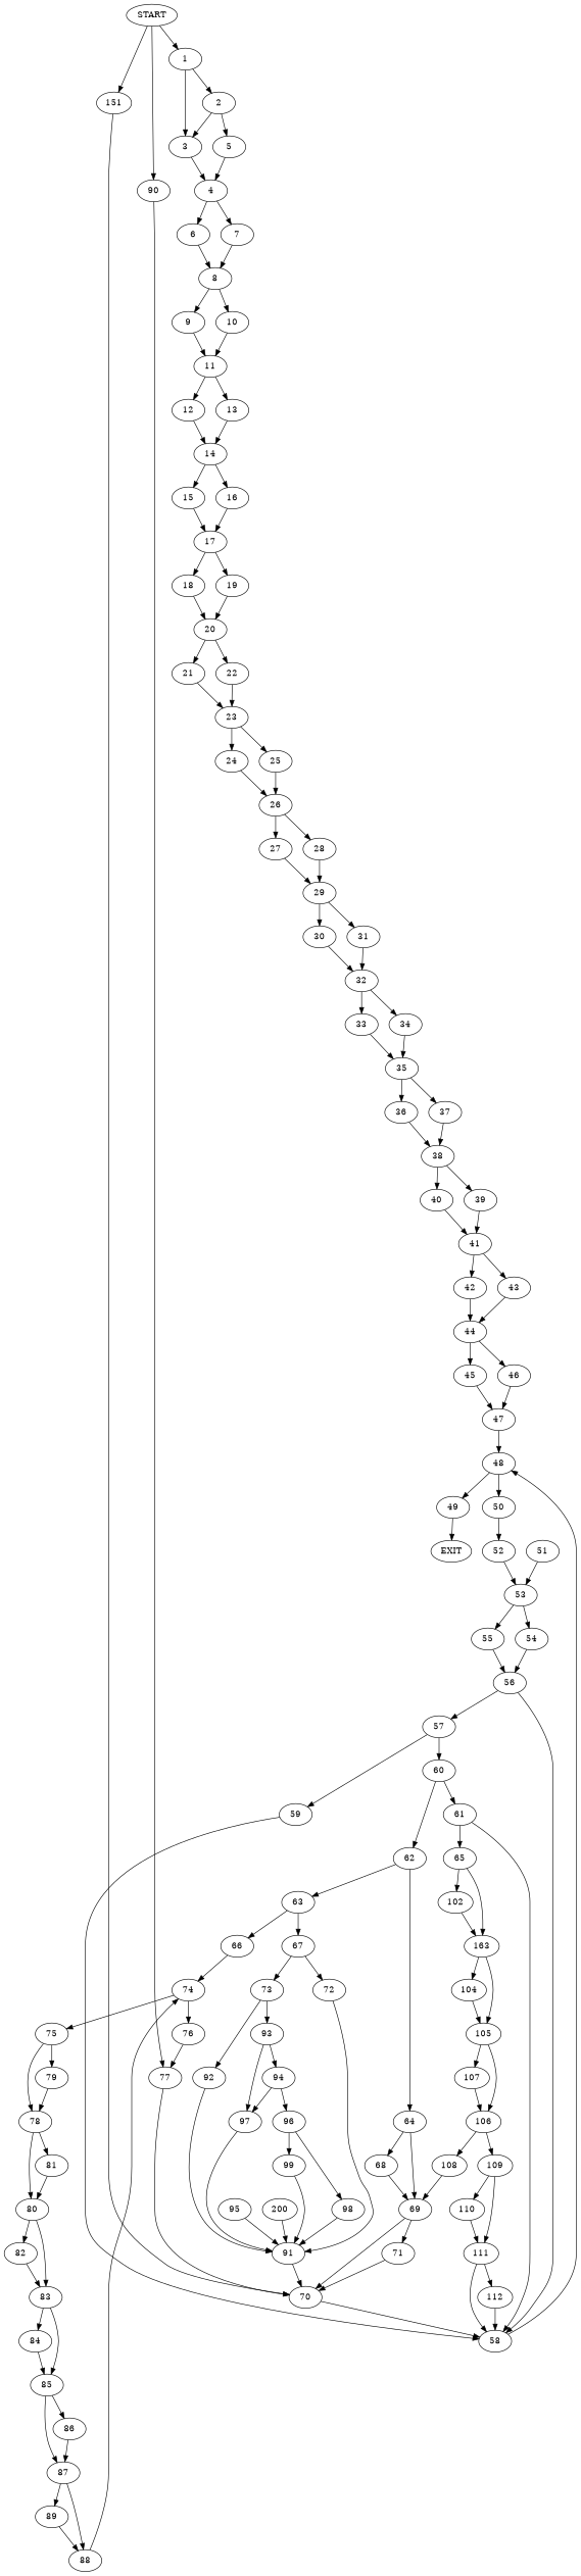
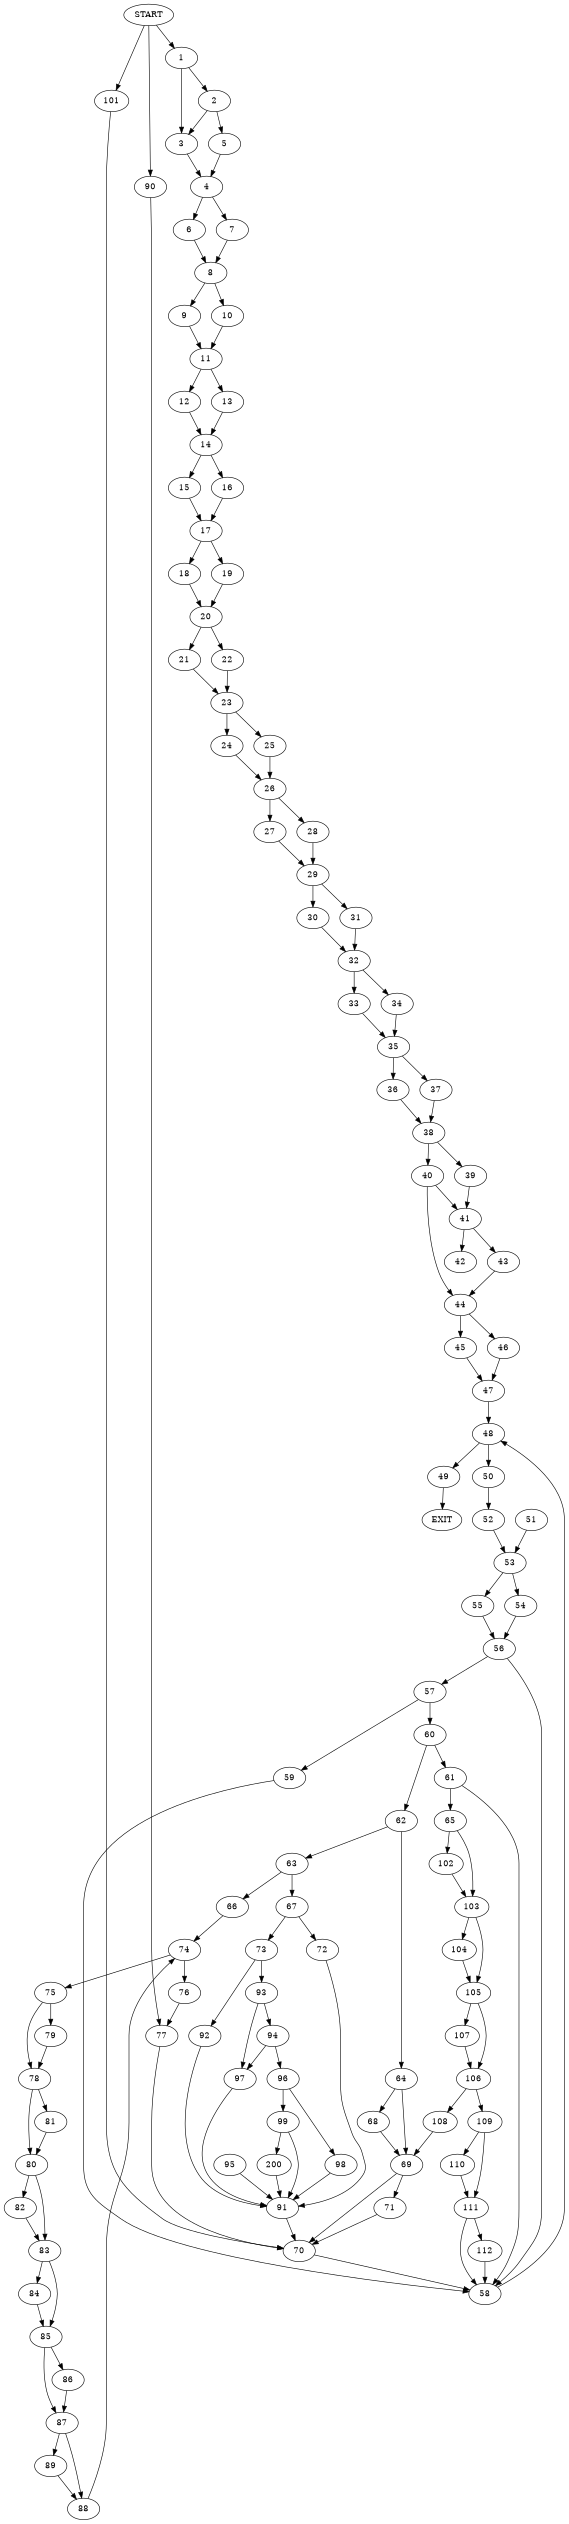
  digraph {
    n1 [label=START]
    1
    90
-   101 [label=151]
+   101
    2
    3
    77
    70
    n9 [label=EXIT]
    5
    4
    6
    7
    8
    9
    10
    11
    12
    13
    14
    15
    16
    17
    18
    19
    20
    21
    22
    23
    24
    25
    26
    27
    28
    29
    30
    31
    32
    33
    34
    35
    36
    37
    38
    39
    40
    41
    42
    43
    44
    45
    46
    47
    48
    49
    50
    52
    51
    53
    54
    55
    56
    57
    58
    59
    60
    61
    62
    65
    63
    64
    102
-   103 [label=163]
+   103
    66
    67
    68
    69
    74
    72
    73
    71
    104
    105
    75
    76
    91
    92
    93
    94
    97
    78
    79
    80
    81
    82
    83
    84
    85
    86
    87
    88
    89
    96
    95
    98
    99
    n107 [label=200]
    106
    107
    108
    109
    110
    111
    112
    n1 -> 1
    n1 -> 90
    n1 -> 101
    1 -> 2
    1 -> 3
    90 -> 77
    101 -> 70
    2 -> 3
    2 -> 5
    3 -> 4
    77 -> 70
    70 -> 58
    5 -> 4
    4 -> 6
    4 -> 7
    6 -> 8
    7 -> 8
    8 -> 9
    8 -> 10
    9 -> 11
    10 -> 11
    11 -> 12
    11 -> 13
    12 -> 14
    13 -> 14
    14 -> 15
    14 -> 16
    15 -> 17
    16 -> 17
    17 -> 18
    17 -> 19
    18 -> 20
    19 -> 20
    20 -> 21
    20 -> 22
    21 -> 23
    22 -> 23
    23 -> 24
    23 -> 25
    24 -> 26
    25 -> 26
    26 -> 27
    26 -> 28
    27 -> 29
    28 -> 29
    29 -> 30
    29 -> 31
    30 -> 32
    31 -> 32
    32 -> 33
    32 -> 34
    33 -> 35
    34 -> 35
    35 -> 36
    35 -> 37
    36 -> 38
    37 -> 38
    38 -> 39
    38 -> 40
    39 -> 41
    40 -> 41
    41 -> 42
    41 -> 43
-   42 -> 44
+   40 -> 44
    43 -> 44
    44 -> 45
    44 -> 46
    45 -> 47
    46 -> 47
    47 -> 48
    48 -> 49
    48 -> 50
    49 -> n9
    50 -> 52
    52 -> 53
    51 -> 53
    53 -> 54
    53 -> 55
    54 -> 56
    55 -> 56
    56 -> 57
    56 -> 58
    57 -> 59
    57 -> 60
    58 -> 48
    59 -> 58
    60 -> 61
    60 -> 62
    61 -> 58
    61 -> 65
    62 -> 63
    62 -> 64
    65 -> 102
    65 -> 103
    63 -> 66
    63 -> 67
    64 -> 68
    64 -> 69
    102 -> 103
    103 -> 104
    103 -> 105
    66 -> 74
    67 -> 72
    67 -> 73
    68 -> 69
    69 -> 70
    69 -> 71
    74 -> 75
    74 -> 76
    72 -> 91
    73 -> 92
    73 -> 93
    71 -> 70
    104 -> 105
    105 -> 106
    105 -> 107
    75 -> 78
    75 -> 79
    76 -> 77
    91 -> 70
    92 -> 91
    93 -> 94
    93 -> 97
    94 -> 97
    94 -> 96
    97 -> 91
    78 -> 80
    78 -> 81
    79 -> 78
    80 -> 82
    80 -> 83
    81 -> 80
    82 -> 83
    83 -> 84
    83 -> 85
    84 -> 85
    85 -> 86
    85 -> 87
    86 -> 87
    87 -> 88
    87 -> 89
    88 -> 74
    89 -> 88
    96 -> 98
    96 -> 99
    95 -> 91
    98 -> 91
    99 -> 91
+   99 -> n107
    n107 -> 91
    106 -> 108
    106 -> 109
    107 -> 106
    108 -> 69
    109 -> 110
    109 -> 111
    110 -> 111
    111 -> 58
    111 -> 112
    112 -> 58
  }
